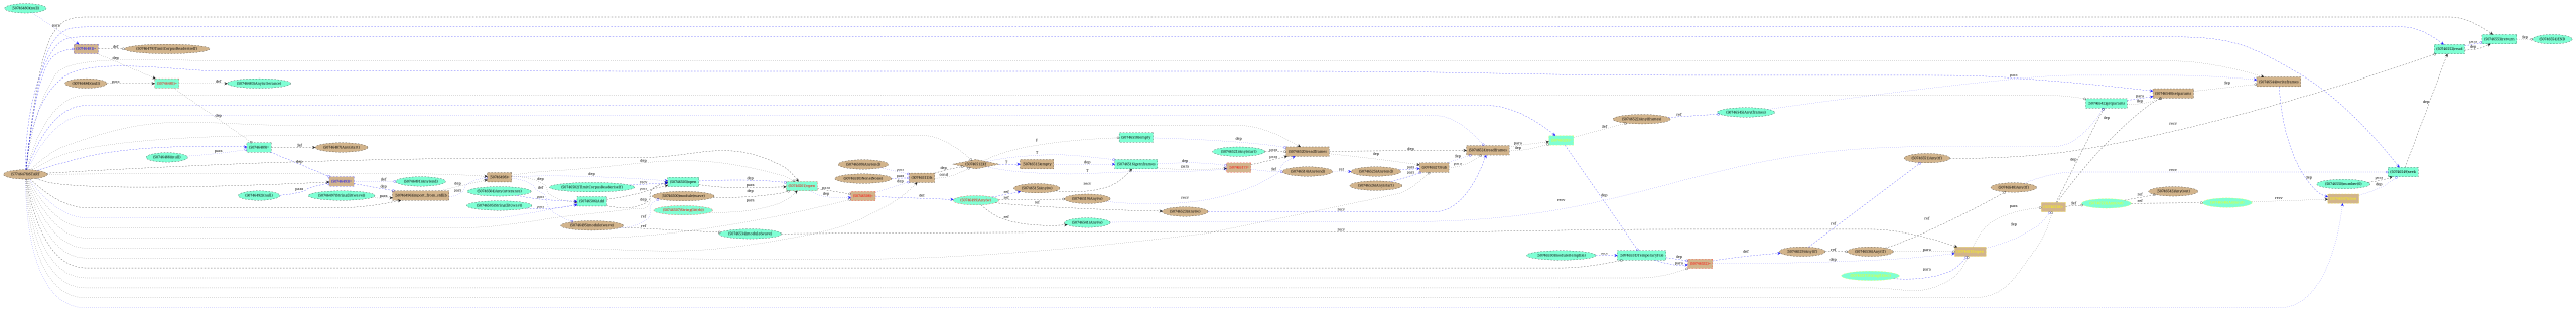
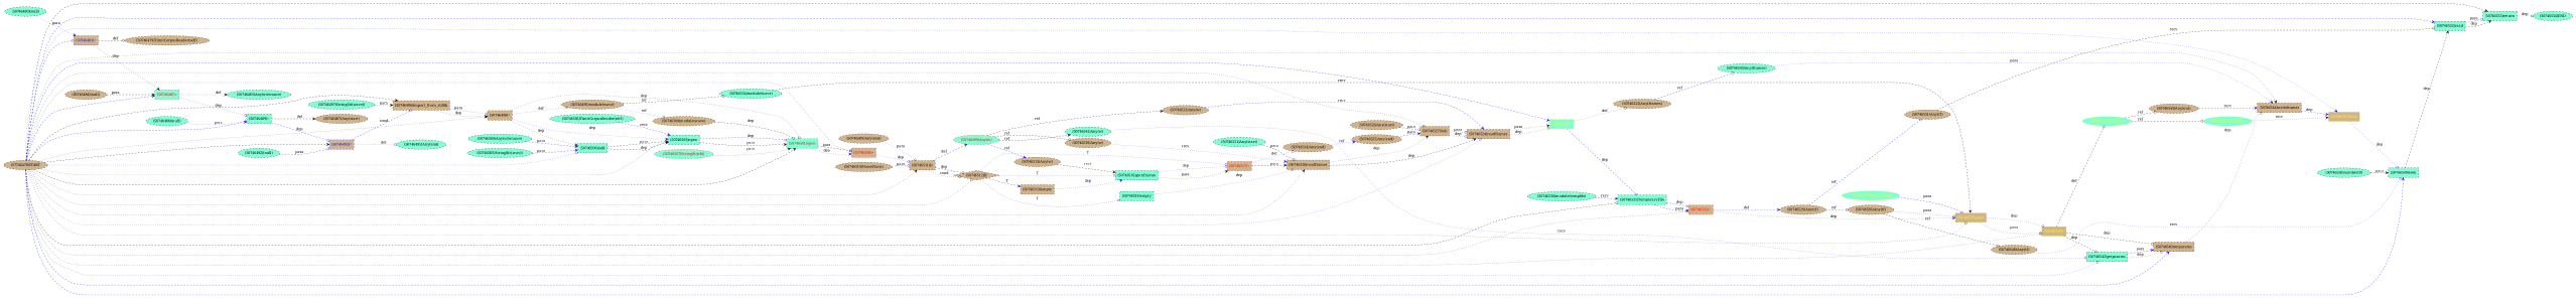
  digraph {
    fontname="Noto Serif"
    rankdir=LR
    node [fillcolor=tan fontname="Noto Serif" shape=ellipse style="dashed,filled"]
    edge [arrowhead=odot color=black fontname="Noto Serif" style=dashed]
    n1 [color=yellow fontcolor=yellow label="(50746547)close" shape=box]
    n2 [fillcolor=aquamarine label="(50746549)seek" shape=box]
    n3 [fillcolor=aquamarine label="(50746552)read" shape=box]
    n4 [color=blue fontcolor=blue label="(50746493)=" shape=box]
    n5 [fillcolor=aquamarine label="(50746491)Any(end)"]
    n6 [label="(50746496)import_from_stdlib" shape=box]
    n7 [color=black fontcolor=black label="(50746498)=" shape=box]
    n8 [color=red fontcolor=red label="(50746517)=" shape=box]
    n9 [label="(50746514)Any(end)"]
    n10 [label="(50746520)readframes" shape=box]
    n11 [label="(50746525)Any(end)"]
    n12 [label="(50746527)Sub" shape=box]
    n13 [label="(50746524)readframes" shape=box]
    n14 [fillcolor=aquamarine label="(50746518)empty" shape=box]
    n15 [fillcolor=aquamarine label="(50746553)return" shape=box]
    n16 [fillcolor=aquamarine label="(50746554)END" shape=""]
    n17 [fillcolor=aquamarine label="(50746480)(null)"]
    n18 [color=blue fontcolor=blue label="(50746481)=" shape=box]
    n19 [color=red fillcolor=aquamarine fontcolor=red label="(50746485)=" shape=box]
    n20 [label="(50746479)TimitCorpusReader(self)"]
    n21 [label="(50746513)empty" shape=box]
    n22 [fillcolor=aquamarine label="(50746516)getnframes" shape=box]
    n23 [label="(50746529)Any(tf)"]
    n24 [label="(50746551)Any(tf)"]
    n25 [label="(50746536)Any(tf)"]
    n26 [label="(50746548)Any(tf)"]
    n27 [color=yellow fontcolor=yellow label="(50746535)open" shape=box]
    n28 [fillcolor=aquamarine label="(50746503)open" shape=box]
    n29 [color=red fillcolor=aquamarine fontcolor=red label="(50746501)open" shape=box]
    n30 [color=red fontcolor=red label="(50746508)=" shape=box]
    n31 [fillcolor=aquamarine label="(50746506)Add" shape=box]
    n32 [label="(50746512)If" shape=diamond]
    n33 [fillcolor=aquamarine label="(50746483)Any(utterance)"]
    n34 [color=black fillcolor=aquamarine fontcolor=black label="(50746489)=" shape=box]
    n35 [label="(50746487)Any(start)"]
    n36 [fillcolor=aquamarine label="(50746545)Any(frames)"]
    n37 [label="(50746544)writeframes" shape=box]
    n38 [color=yellow fillcolor=aquamarine fontcolor=yellow label="(50746546)Any(out)"]
    n39 [label="(50746495)module(wave)"]
    n40 [fillcolor=aquamarine label="(50746534)module(wave)"]
    n41 [label="(50746500)module(wave)"]
    n42 [fillcolor=aquamarine label="(50746497)String(lit(wave))"]
    n43 [fillcolor=aquamarine label="(50746531)TemporaryFile" shape=box]
    n44 [color=red fontcolor=red label="(50746532)=" shape=box]
    n45 [fillcolor=aquamarine label="(50746541)Any(w)"]
    n46 [fillcolor=aquamarine label="(50746542)getparams" shape=box]
    n47 [label="(50746540)setparams" shape=box]
    n48 [fillcolor=aquamarine label="(50746550)number(0)"]
    n49 [fillcolor=aquamarine label="(50746488)(null)"]
    n50 [color=yellow fillcolor=aquamarine fontcolor=yellow label="(50746528)=" shape=box]
    n51 [label="(50746522)Any(frames)"]
    n52 [fillcolor=aquamarine label="(50746492)(null)"]
    n53 [color=yellow fontcolor=yellow label="(50746538)=" shape=box]
    n54 [label="(50746484)(null)"]
    n55 [color=yellow fillcolor=aquamarine fontcolor=yellow label="(50746533)Any(out)"]
    n56 [fillcolor=aquamarine label="(50746504)Any(utterance)"]
    n57 [label="(50746523)Any(w)"]
    n58 [fillcolor=aquamarine label="(50746505)String(lit(.wav))"]
    n59 [fillcolor=aquamarine label="(50746521)Any(start)"]
    n60 [label="(50746519)Any(w)"]
    n61 [label="(50746543)Any(out)"]
    n62 [label="(50746526)Any(start)"]
    n63 [label="(50746511)Is" shape=box]
    n64 [color=red fillcolor=aquamarine fontcolor=red label="(50746499)Any(w)"]
    n65 [label="(50746515)Any(w)"]
    n66 [label="(50746509)Any(end)"]
    n67 [label="(50746510)None(None)"]
    n68 [color=yellow fillcolor=aquamarine fontcolor=yellow label="(50746537)String(lit(w))"]
    n69 [label="(57746478)START" shape=""]
    n70 [color=red fillcolor=aquamarine fontcolor=red label="(50746507)String(lit(rb))"]
    n71 [fillcolor=aquamarine label="(50746502)TimitCorpusReader(self)"]
    n72 [fillcolor=aquamarine label="(50746530)module(tempfile)"]
    n1 -> n2 [color=blue label=dep style=dotted]
    n2 -> n3 [arrowhead=vee label=dep]
    n3 -> n15 [arrowhead=vee label=dep]
    n3 -> n15 [color=blue label=para]
    n4 -> n5 [color=blue label=def style=dotted]
-   n4 -> n6 [color=blue label=dep]
+   n4 -> n6 [color=blue label=cond]
    n6 -> n7 [arrowhead=vee label=dep style=dotted]
    n6 -> n7 [color=blue label=para style=dotted]
    n7 -> n28 [arrowhead=vee color=blue label=dep style=dotted]
    n7 -> n29 [label=dep style=dotted]
    n7 -> n31 [arrowhead=vee label=dep style=dotted]
    n7 -> n39 [color=blue label=def style=dotted]
    n8 -> n9 [color=blue label=def style=dotted]
    n8 -> n10 [arrowhead=vee label=para]
    n9 -> n11 [arrowhead=vee color=blue label=ref style=dotted]
    n10 -> n12 [arrowhead=vee label=dep style=dotted]
    n10 -> n13 [arrowhead=vee label=dep]
    n11 -> n12 [arrowhead=vee color=blue label=para]
    n12 -> n13 [color=blue label=dep style=dotted]
    n12 -> n13 [label=para style=dotted]
    n13 -> n50 [label=dep style=dotted]
    n13 -> n50 [arrowhead=vee label=para style=dotted]
    n14 -> n10 [color=blue label=dep style=dotted]
    n15 -> n16 [label=dep style=dotted]
    n17 -> n18 [arrowhead=vee color=blue label=para style=dotted]
    n18 -> n19 [arrowhead=vee label=dep style=dotted]
    n18 -> n20 [label=def]
    n19 -> n33 [arrowhead=vee label=def style=dotted]
    n19 -> n34 [label=dep style=dotted]
    n21 -> n22 [arrowhead=vee color=blue label=dep style=dotted]
    n22 -> n8 [color=blue label=dep style=dotted]
    n22 -> n8 [arrowhead=vee label=para style=dotted]
    n23 -> n24 [color=blue label=ref]
    n23 -> n25 [label=ref]
    n24 -> n3 [label=recv]
    n25 -> n26 [label=ref]
    n25 -> n27 [label=para style=dotted]
    n26 -> n2 [color=blue label=recv style=dotted]
    n27 -> n53 [color=blue label=dep style=dotted]
    n27 -> n53 [label=para style=dotted]
    n28 -> n29 [color=blue label=dep]
    n28 -> n29 [arrowhead=vee label=para]
    n29 -> n30 [arrowhead=vee color=blue label=dep style=dotted]
    n29 -> n30 [label=para]
    n30 -> n63 [color=blue label=dep style=dotted]
-   n30 -> n64 [arrowhead=vee color=blue label=def]
+   n63 -> n64 [arrowhead=vee color=blue label=def]
    n31 -> n28 [arrowhead=vee label=dep]
    n31 -> n28 [arrowhead=vee label=para]
    n32 -> n8 [color=blue label=T style=dotted]
    n32 -> n14 [label=F style=dotted]
    n32 -> n21 [arrowhead=vee color=blue label=T]
    n32 -> n22 [color=blue label=T style=dotted]
    n34 -> n4 [color=blue label=dep]
    n34 -> n35 [arrowhead=vee label=def]
    n36 -> n37 [arrowhead=vee color=blue label=para style=dotted]
    n37 -> n1 [arrowhead=vee color=blue label=dep]
    n38 -> n1 [arrowhead=vee label=recv style=dotted]
    n39 -> n40 [label=ref]
    n39 -> n41 [color=blue label=ref style=dotted]
    n40 -> n27 [arrowhead=vee label=recv]
    n41 -> n29 [label=dep]
    n42 -> n6 [arrowhead=vee label=para style=dotted]
    n43 -> n44 [color=blue label=dep]
    n43 -> n44 [arrowhead=vee color=blue label=para]
    n44 -> n23 [arrowhead=vee color=blue label=def]
    n44 -> n27 [arrowhead=vee color=blue label=dep style=dotted]
    n45 -> n46 [color=blue label=recv style=dotted]
    n46 -> n47 [label=dep style=dotted]
    n46 -> n47 [arrowhead=vee color=blue label=para]
    n47 -> n37 [label=dep style=dotted]
    n48 -> n2 [arrowhead=vee label=para]
    n49 -> n34 [color=blue label=para style=dotted]
    n50 -> n43 [color=blue label=dep]
    n50 -> n51 [label=def style=dotted]
    n51 -> n36 [color=blue label=ref]
    n52 -> n4 [color=blue label=para]
    n53 -> n46 [label=dep]
    n53 -> n47 [label=dep]
    n53 -> n55 [label=def]
    n54 -> n19 [arrowhead=vee label=para]
    n55 -> n38 [label=ref]
    n55 -> n61 [label=ref]
    n56 -> n31 [arrowhead=vee color=blue label=para]
    n57 -> n13 [arrowhead=vee color=blue label=recv]
    n58 -> n31 [arrowhead=vee color=blue label=para]
    n59 -> n10 [label=para]
    n60 -> n10 [arrowhead=vee color=blue label=recv style=dotted]
+   n61 -> n37 [arrowhead=vee color=blue label=recv]
    n62 -> n12 [color=blue label=para]
    n63 -> n32 [label=dep]
    n63 -> n32 [label=cond style=dotted]
    n64 -> n45 [arrowhead=vee label=ref]
    n64 -> n57 [arrowhead=vee label=ref]
    n64 -> n60 [label=ref]
    n64 -> n65 [arrowhead=vee color=blue label=ref]
    n65 -> n22 [arrowhead=vee label=recv]
    n66 -> n63 [color=blue label=para style=dotted]
    n67 -> n63 [color=blue label=para]
    n68 -> n27 [color=blue label=para]
    n69 -> n1 [arrowhead=vee color=blue style=dotted]
    n69 -> n2 [arrowhead=vee color=blue]
    n69 -> n3 [arrowhead=vee color=blue]
    n69 -> n4 [arrowhead=vee]
    n69 -> n6 [arrowhead=vee]
    n69 -> n7 [arrowhead=vee style=dotted]
    n69 -> n10 [arrowhead=vee style=dotted]
    n69 -> n12 [style=dotted]
    n69 -> n13 [color=blue style=dotted]
    n69 -> n15 [arrowhead=vee]
    n69 -> n18 [color=blue]
+   n69 -> n19 [arrowhead=vee color=blue]
    n69 -> n27 [style=dotted]
    n69 -> n28 [style=dotted]
    n69 -> n29 [arrowhead=vee]
    n69 -> n30 [style=dotted]
    n69 -> n31 [color=blue style=dotted]
    n69 -> n32 [style=dotted]
    n69 -> n34 [arrowhead=vee color=blue]
    n69 -> n37 [arrowhead=vee style=dotted]
    n69 -> n43
    n69 -> n44 [style=dotted]
    n69 -> n46 [style=dotted]
    n69 -> n47 [arrowhead=vee color=blue]
    n69 -> n50 [arrowhead=vee color=blue]
    n69 -> n53 [style=dotted]
    n69 -> n63 [arrowhead=vee style=dotted]
    n70 -> n29 [arrowhead=vee label=para style=dotted]
    n71 -> n28 [arrowhead=vee color=blue label=recv]
    n72 -> n43 [arrowhead=vee color=blue label=recv]
  }
